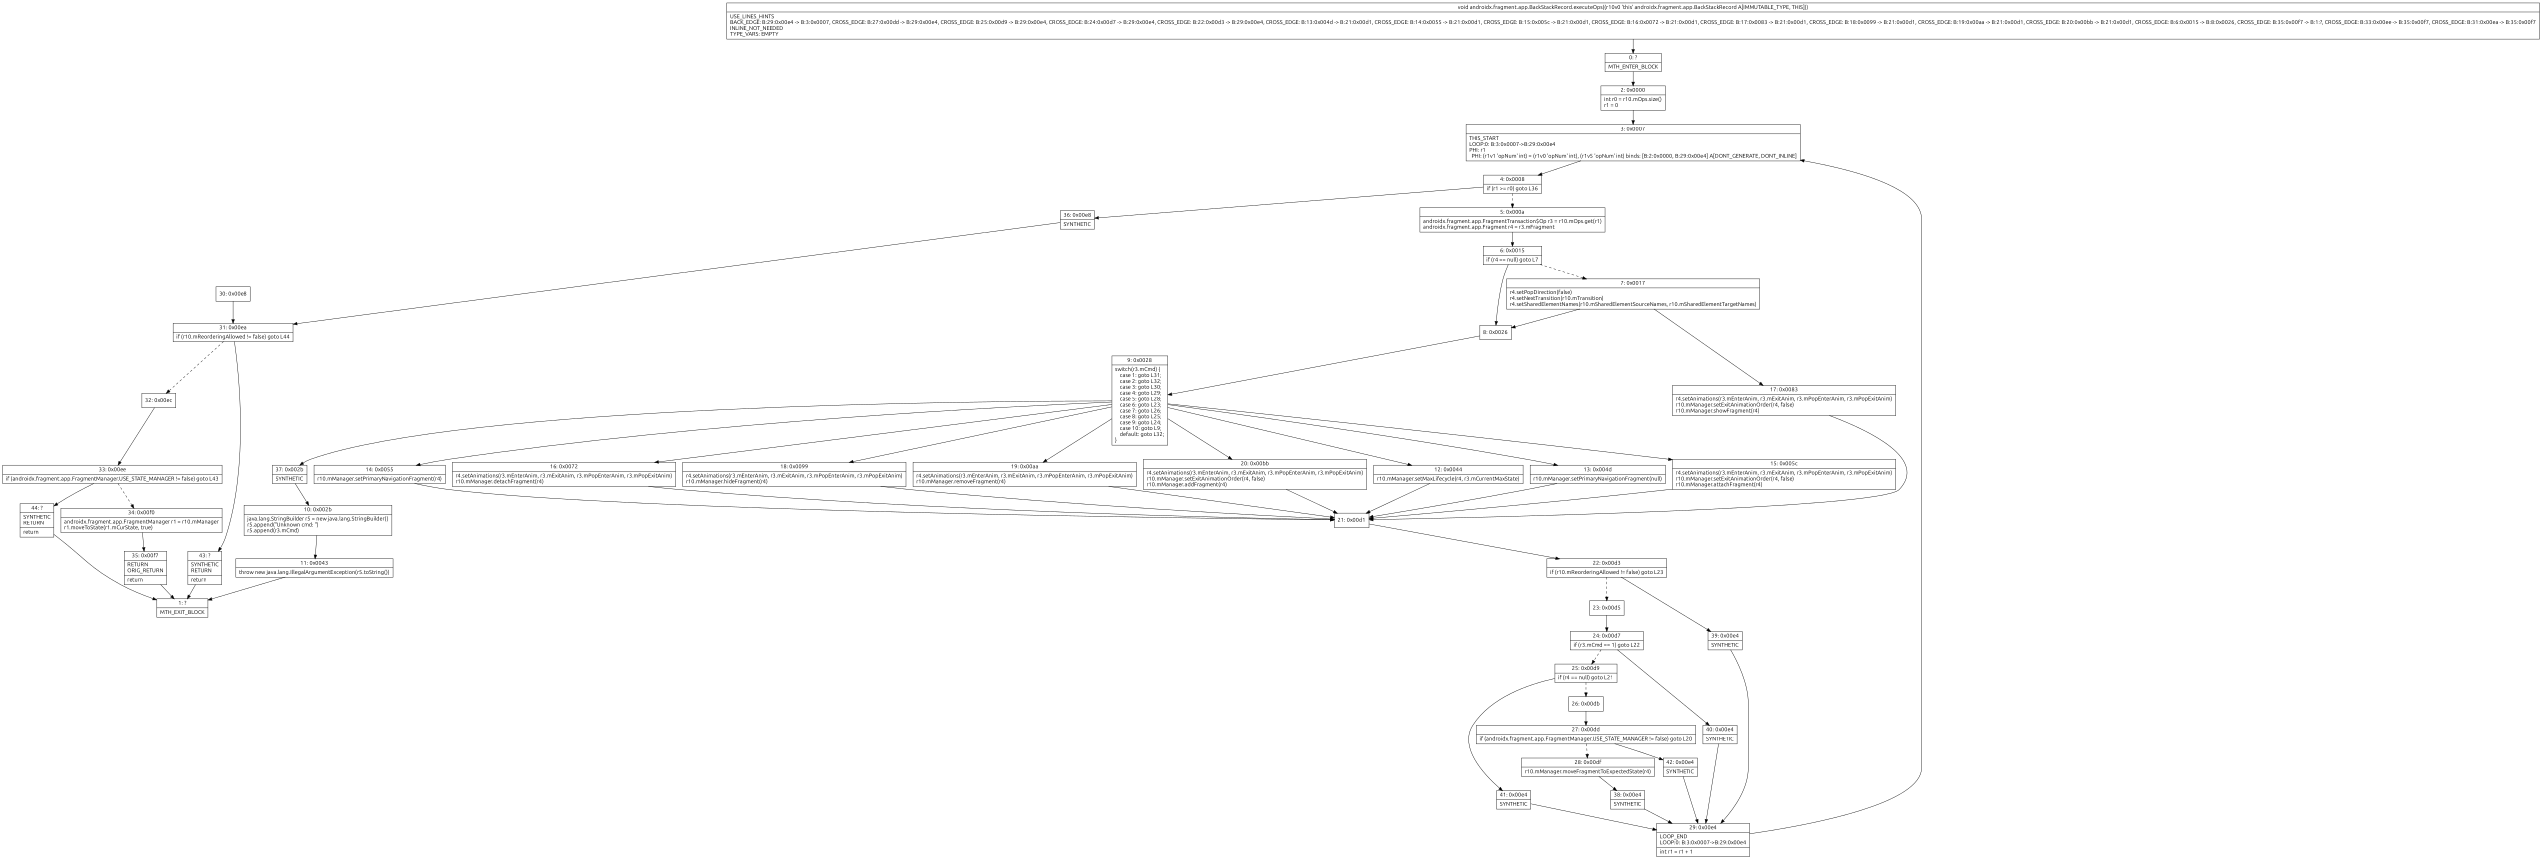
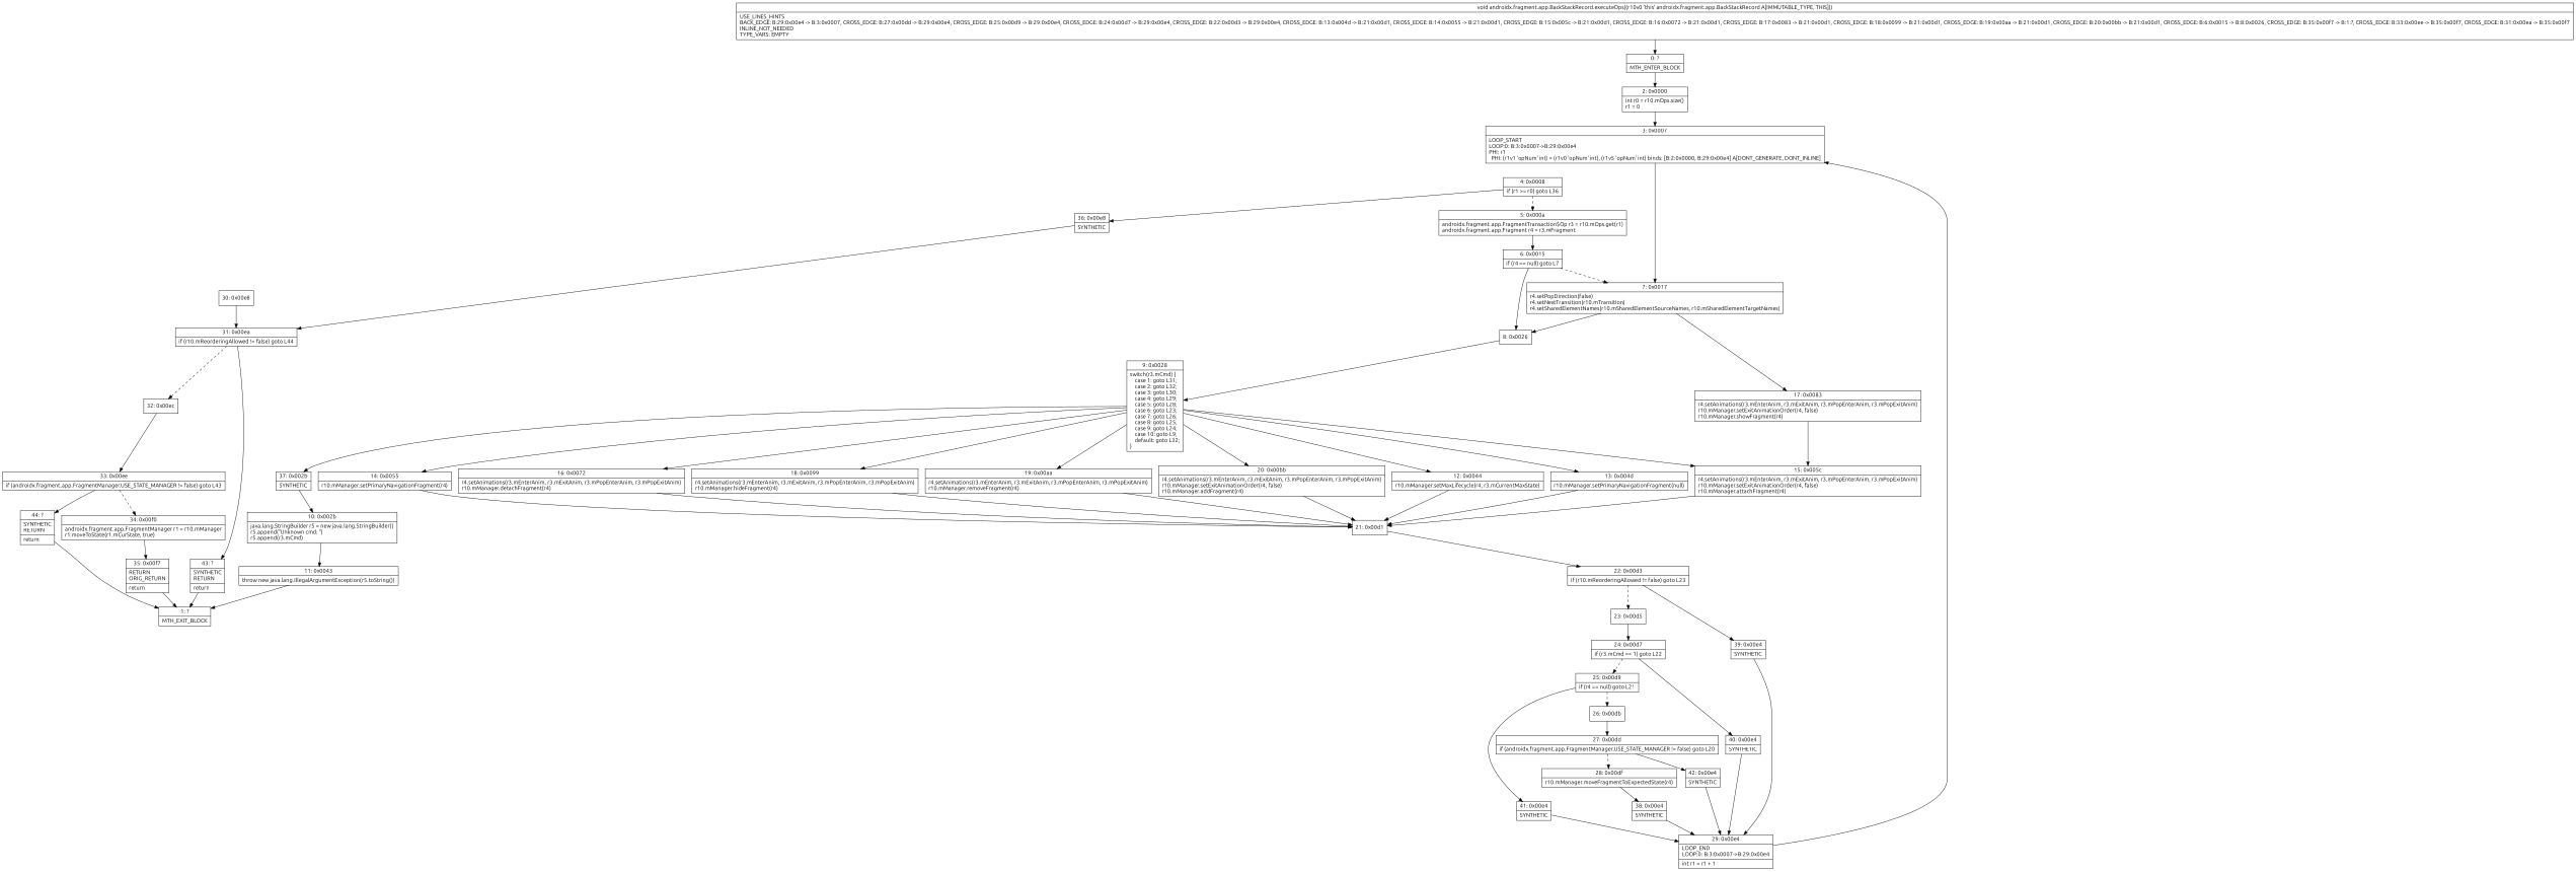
  digraph {
    fontname=Ubuntu
    node [fontname=Ubuntu shape=record]
    edge [fontname=Ubuntu]
    n1 [label="{0\:\ ?|MTH_ENTER_BLOCK\l}"]
    n2 [label="{2\:\ 0x0000|int r0 = r10.mOps.size()\lr1 = 0\l}"]
-   n3 [label="{3\:\ 0x0007|THIS_START\lLOOP:0: B:3:0x0007\-\>B:29:0x00e4\lPHI: r1 \l  PHI: (r1v1 'opNum' int) = (r1v0 'opNum' int), (r1v5 'opNum' int) binds: [B:2:0x0000, B:29:0x00e4] A[DONT_GENERATE, DONT_INLINE]\l}"]
+   n3 [label="{3\:\ 0x0007|LOOP_START\lLOOP:0: B:3:0x0007\-\>B:29:0x00e4\lPHI: r1 \l  PHI: (r1v1 'opNum' int) = (r1v0 'opNum' int), (r1v5 'opNum' int) binds: [B:2:0x0000, B:29:0x00e4] A[DONT_GENERATE, DONT_INLINE]\l}"]
    n4 [label="{4\:\ 0x0008|if (r1 \>= r0) goto L36\l}"]
    n5 [label="{5\:\ 0x000a|androidx.fragment.app.FragmentTransaction$Op r3 = r10.mOps.get(r1)\landroidx.fragment.app.Fragment r4 = r3.mFragment\l}"]
    n6 [label="{36\:\ 0x00e8|SYNTHETIC\l}"]
    n7 [label="{6\:\ 0x0015|if (r4 == null) goto L7\l}"]
    n8 [label="{31\:\ 0x00ea|if (r10.mReorderingAllowed != false) goto L44\l}"]
    n9 [label="{7\:\ 0x0017|r4.setPopDirection(false)\lr4.setNextTransition(r10.mTransition)\lr4.setSharedElementNames(r10.mSharedElementSourceNames, r10.mSharedElementTargetNames)\l}"]
    n10 [label="{8\:\ 0x0026}"]
    n11 [label="{17\:\ 0x0083|r4.setAnimations(r3.mEnterAnim, r3.mExitAnim, r3.mPopEnterAnim, r3.mPopExitAnim)\lr10.mManager.setExitAnimationOrder(r4, false)\lr10.mManager.showFragment(r4)\l}"]
    n12 [label="{9\:\ 0x0028|switch(r3.mCmd) \{\l    case 1: goto L31;\l    case 2: goto L32;\l    case 3: goto L30;\l    case 4: goto L29;\l    case 5: goto L28;\l    case 6: goto L23;\l    case 7: goto L26;\l    case 8: goto L25;\l    case 9: goto L24;\l    case 10: goto L9;\l    default: goto L32;\l\}\l}"]
    n13 [label="{12\:\ 0x0044|r10.mManager.setMaxLifecycle(r4, r3.mCurrentMaxState)\l}"]
    n14 [label="{13\:\ 0x004d|r10.mManager.setPrimaryNavigationFragment(null)\l}"]
    n15 [label="{14\:\ 0x0055|r10.mManager.setPrimaryNavigationFragment(r4)\l}"]
    n16 [label="{15\:\ 0x005c|r4.setAnimations(r3.mEnterAnim, r3.mExitAnim, r3.mPopEnterAnim, r3.mPopExitAnim)\lr10.mManager.setExitAnimationOrder(r4, false)\lr10.mManager.attachFragment(r4)\l}"]
    n17 [label="{16\:\ 0x0072|r4.setAnimations(r3.mEnterAnim, r3.mExitAnim, r3.mPopEnterAnim, r3.mPopExitAnim)\lr10.mManager.detachFragment(r4)\l}"]
    n18 [label="{18\:\ 0x0099|r4.setAnimations(r3.mEnterAnim, r3.mExitAnim, r3.mPopEnterAnim, r3.mPopExitAnim)\lr10.mManager.hideFragment(r4)\l}"]
    n19 [label="{19\:\ 0x00aa|r4.setAnimations(r3.mEnterAnim, r3.mExitAnim, r3.mPopEnterAnim, r3.mPopExitAnim)\lr10.mManager.removeFragment(r4)\l}"]
    n20 [label="{20\:\ 0x00bb|r4.setAnimations(r3.mEnterAnim, r3.mExitAnim, r3.mPopEnterAnim, r3.mPopExitAnim)\lr10.mManager.setExitAnimationOrder(r4, false)\lr10.mManager.addFragment(r4)\l}"]
    n21 [label="{37\:\ 0x002b|SYNTHETIC\l}"]
    n22 [label="{21\:\ 0x00d1}"]
    n23 [label="{10\:\ 0x002b|java.lang.StringBuilder r5 = new java.lang.StringBuilder()\lr5.append(\"Unknown cmd: \")\lr5.append(r3.mCmd)\l}"]
    n24 [label="{22\:\ 0x00d3|if (r10.mReorderingAllowed != false) goto L23\l}"]
    n25 [label="{23\:\ 0x00d5}"]
    n26 [label="{39\:\ 0x00e4|SYNTHETIC\l}"]
    n27 [label="{24\:\ 0x00d7|if (r3.mCmd == 1) goto L22\l}"]
    n28 [label="{29\:\ 0x00e4|LOOP_END\lLOOP:0: B:3:0x0007\-\>B:29:0x00e4\l|int r1 = r1 + 1\l}"]
    n29 [label="{25\:\ 0x00d9|if (r4 == null) goto L21\l}"]
    n30 [label="{40\:\ 0x00e4|SYNTHETIC\l}"]
    n31 [label="{26\:\ 0x00db}"]
    n32 [label="{41\:\ 0x00e4|SYNTHETIC\l}"]
    n33 [label="{27\:\ 0x00dd|if (androidx.fragment.app.FragmentManager.USE_STATE_MANAGER != false) goto L20\l}"]
    n34 [label="{28\:\ 0x00df|r10.mManager.moveFragmentToExpectedState(r4)\l}"]
    n35 [label="{42\:\ 0x00e4|SYNTHETIC\l}"]
    n36 [label="{38\:\ 0x00e4|SYNTHETIC\l}"]
    n37 [label="{11\:\ 0x0043|throw new java.lang.IllegalArgumentException(r5.toString())\l}"]
    n38 [label="{1\:\ ?|MTH_EXIT_BLOCK\l}"]
    n39 [label="{30\:\ 0x00e8}"]
    n40 [label="{32\:\ 0x00ec}"]
    n41 [label="{43\:\ ?|SYNTHETIC\lRETURN\l|return\l}"]
    n42 [label="{33\:\ 0x00ee|if (androidx.fragment.app.FragmentManager.USE_STATE_MANAGER != false) goto L43\l}"]
    n43 [label="{34\:\ 0x00f0|androidx.fragment.app.FragmentManager r1 = r10.mManager\lr1.moveToState(r1.mCurState, true)\l}"]
    n44 [label="{44\:\ ?|SYNTHETIC\lRETURN\l|return\l}"]
    n45 [label="{35\:\ 0x00f7|RETURN\lORIG_RETURN\l|return\l}"]
    n46 [label="{void androidx.fragment.app.BackStackRecord.executeOps((r10v0 'this' androidx.fragment.app.BackStackRecord A[IMMUTABLE_TYPE, THIS]))  | USE_LINES_HINTS\lBACK_EDGE: B:29:0x00e4 \-\> B:3:0x0007, CROSS_EDGE: B:27:0x00dd \-\> B:29:0x00e4, CROSS_EDGE: B:25:0x00d9 \-\> B:29:0x00e4, CROSS_EDGE: B:24:0x00d7 \-\> B:29:0x00e4, CROSS_EDGE: B:22:0x00d3 \-\> B:29:0x00e4, CROSS_EDGE: B:13:0x004d \-\> B:21:0x00d1, CROSS_EDGE: B:14:0x0055 \-\> B:21:0x00d1, CROSS_EDGE: B:15:0x005c \-\> B:21:0x00d1, CROSS_EDGE: B:16:0x0072 \-\> B:21:0x00d1, CROSS_EDGE: B:17:0x0083 \-\> B:21:0x00d1, CROSS_EDGE: B:18:0x0099 \-\> B:21:0x00d1, CROSS_EDGE: B:19:0x00aa \-\> B:21:0x00d1, CROSS_EDGE: B:20:0x00bb \-\> B:21:0x00d1, CROSS_EDGE: B:6:0x0015 \-\> B:8:0x0026, CROSS_EDGE: B:35:0x00f7 \-\> B:1:?, CROSS_EDGE: B:33:0x00ee \-\> B:35:0x00f7, CROSS_EDGE: B:31:0x00ea \-\> B:35:0x00f7\lINLINE_NOT_NEEDED\lTYPE_VARS: EMPTY\l}"]
    n1 -> n2
    n2 -> n3
-   n3 -> n4
+   n3 -> n9
    n4 -> n5 [style=dashed]
    n4 -> n6
    n5 -> n7
    n6 -> n8
    n7 -> n9 [style=dashed]
    n7 -> n10
    n8 -> n40 [style=dashed]
    n8 -> n41
    n9 -> n10
    n9 -> n11
    n10 -> n12
-   n11 -> n22
+   n11 -> n16
    n12 -> n13
    n12 -> n14
    n12 -> n15
    n12 -> n16
    n12 -> n17
    n12 -> n18
    n12 -> n19
    n12 -> n20
    n12 -> n21
    n13 -> n22
    n14 -> n22
    n15 -> n22
    n16 -> n22
    n17 -> n22
    n18 -> n22
    n19 -> n22
    n20 -> n22
    n21 -> n23
    n22 -> n24
    n23 -> n37
    n24 -> n25 [style=dashed]
    n24 -> n26
    n25 -> n27
    n26 -> n28
    n27 -> n29 [style=dashed]
    n27 -> n30
    n28 -> n3
    n29 -> n31 [style=dashed]
    n29 -> n32
    n30 -> n28
    n31 -> n33
    n32 -> n28
    n33 -> n34 [style=dashed]
    n33 -> n35
    n34 -> n36
    n35 -> n28
    n36 -> n28
    n37 -> n38
    n39 -> n8
    n40 -> n42
    n41 -> n38
    n42 -> n43 [style=dashed]
    n42 -> n44
    n43 -> n45
    n44 -> n38
    n45 -> n38
    n46 -> n1
  }
